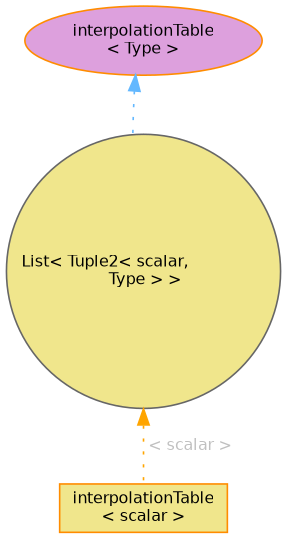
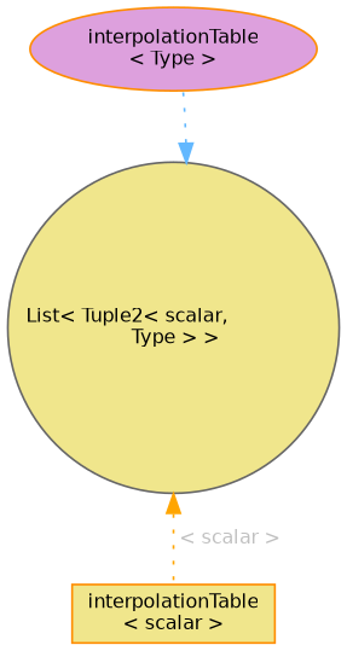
  digraph {
    node [color=darkorange fillcolor=khaki fontname=Helvetica fontsize=10 style=filled]
    edge [dir=back fontname=Helvetica fontsize=10 labelfontname=Helvetica labelfontsize=10 style=dotted]
    n1 [fillcolor=plum fontcolor=black height=0.2 label="interpolationTable\l\< Type \>" shape=ellipse width=0.4]
    n2 [height=0.2 label="interpolationTable\l\< scalar \>" shape=box width=0.4]
    n3 [color=gray40 height=0.2 label="List\< Tuple2\< scalar,\l Type \> \>" shape=circle width=0.4]
-   n1 -> n3 [color=steelblue1]
+   n3 -> n1 [color=steelblue1]
    n3 -> n2 [color=orange fontcolor=grey label=" \< scalar \>"]
  }
